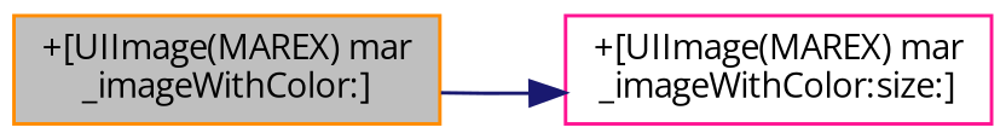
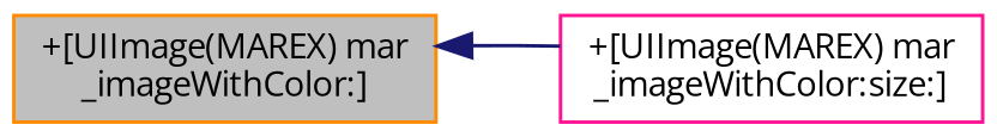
  digraph {
    rankdir=LR
    fontname="Open Sans"
    node [fontname="Open Sans" fontsize=10 shape=record style=filled]
    n1 [color=darkorange fillcolor=grey75 fontcolor=black height=0.2 label="+[UIImage(MAREX) mar\l_imageWithColor:]" width=0.4]
    n2 [color=deeppink fillcolor=white height=0.2 label="+[UIImage(MAREX) mar\l_imageWithColor:size:]" width=0.4]
-   n1 -> n2 [color=midnightblue fontname="Open Sans" fontsize=10 labelfontname=Helvetica labelfontsize=10 style=solid]
+   n2 -> n1 [color=midnightblue fontname="Open Sans" fontsize=10 labelfontname=Helvetica labelfontsize=10 style=solid]
  }
